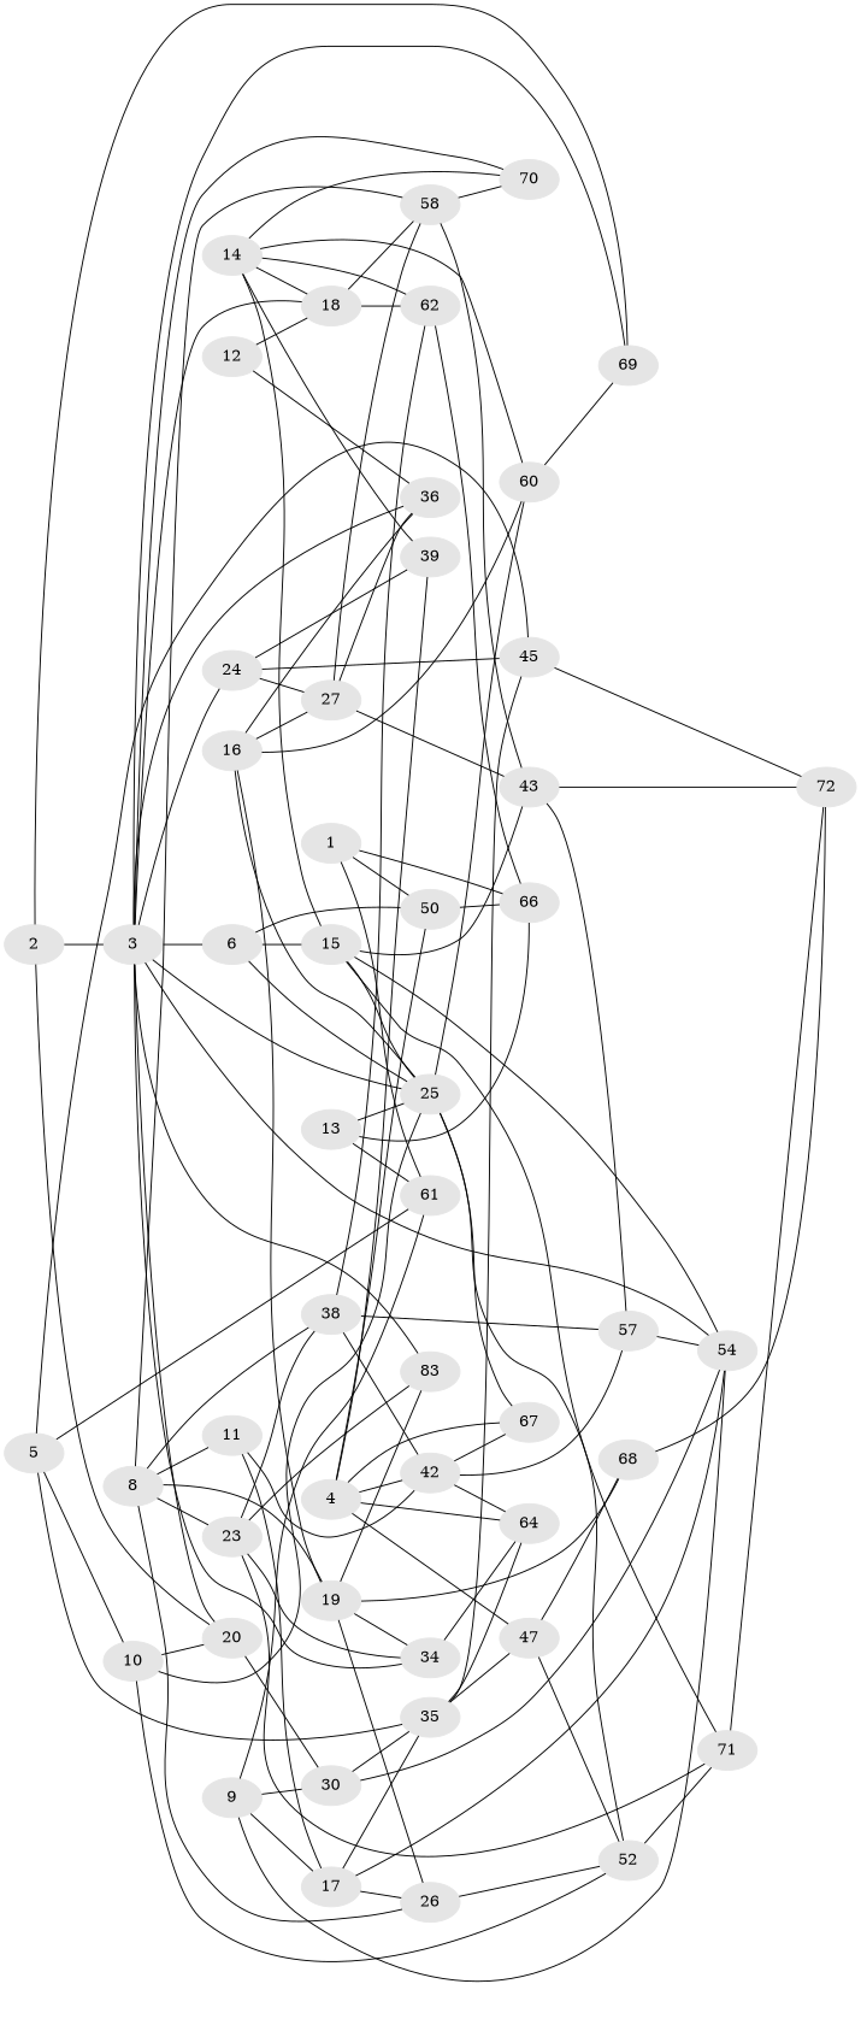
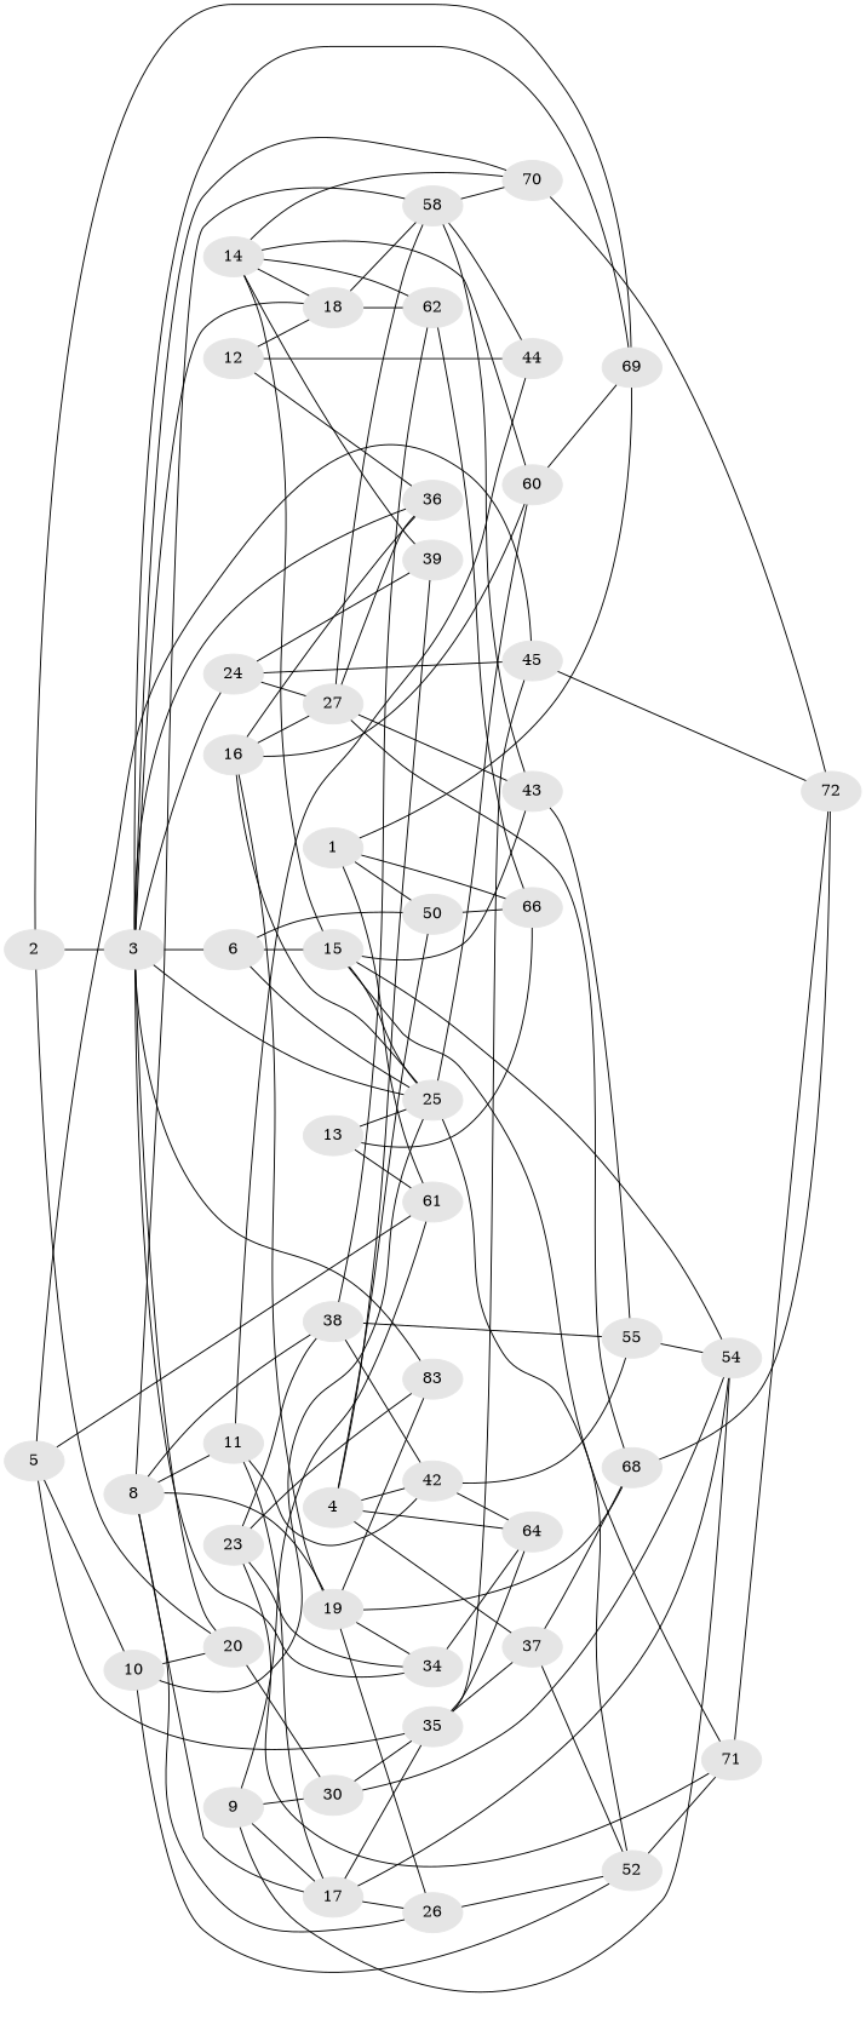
  graph {
    rankdir=LR
    node [color=gray90 style=filled]
    1
    50
    61
    66
    69
    3 [super="+21"]
    20
    36
    6
    18 [super="+46"]
    24
    25 [super="+31+53"]
    n13 [label=83 super="+48"]
    34
    n15 [label=54 super="+75"]
    70
    2
    30
    15 [super="+76"]
    62 [super="+73"]
    n21 [label=58 super="+32"]
    39
    45
    27 [super="+40"]
-   67
    52 [super="+58"]
    60
    64
    72
    4 [super="+74"]
-   37 [label=47]
+   37
    42 [super="+49"]
    68
    5
    10
    35 [super="+41"]
    43
    71
    13
    8 [super="+65"]
    11
    17 [super="+29"]
    19 [super="+22+54"]
    26
    38
-   57
+   44
+   57 [label=55]
    9
    12
    14 [super="+47"]
    16
    23
    1 -- 50
    1 -- 61
    1 -- 66
+   1 -- 69
    50 -- 66
    3 -- 69
    3 -- 20
    3 -- 36
    3 -- 6
    3 -- 18
    3 -- 24
    3 -- 25
    3 -- n13
    3 -- 34
-   3 -- n15
    3 -- 70
    20 -- 30
    6 -- 50
    6 -- 25
    6 -- 15
    18 -- 62
    18 -- n21
    24 -- 39
    24 -- 45
    24 -- 27
-   25 -- 67
    25 -- 52 [weight=2]
    25 -- 60
    34 -- 64
-   43 -- 72
+   70 -- 72
    2 -- 69
    2 -- 3
    2 -- 20
    30 -- n15
    30 -- 35
    15 -- 25
    15 -- n15
    15 -- 43
    15 -- 71
    62 -- 66
    n21 -- 70
    n21 -- 43
+   n21 -- 44
    45 -- 72
    27 -- 36
    27 -- n21
+   27 -- 68
    27 -- 43
    52 -- 71
    60 -- 69
    4 -- 50
    4 -- 39 [weight=2]
-   4 -- 67
    4 -- 64
    4 -- 37
    4 -- 42
    37 -- 52
    37 -- 68
-   42 -- 67
    42 -- 64
    42 -- 57
    68 -- 72
    5 -- 61
    5 -- 45
    5 -- 10
    5 -- 35
    10 -- 20
    10 -- 25
    10 -- 52
    35 -- 45
    35 -- 64
    35 -- 37
    43 -- 57
    71 -- 72
    13 -- 61
    13 -- 66
    13 -- 25
    8 -- n21
    8 -- 11
-   8 -- 23
+   8 -- 17
    8 -- 19
    8 -- 26
    8 -- 38
    11 -- 42
    11 -- 17
+   11 -- 44
    17 -- n15
    17 -- 35
    17 -- 26
    19 -- n13 [weight=3]
    19 -- 34
    19 -- 68
    19 -- 26
    26 -- 52
    38 -- 62
    38 -- 42
    38 -- 57
    57 -- n15
    9 -- 61
    9 -- n15
    9 -- 30
    9 -- 17
    12 -- 36
    12 -- 18
+   12 -- 44
    14 -- 18
    14 -- 70
    14 -- 15
    14 -- 62
    14 -- 39
    14 -- 60
    16 -- 36
    16 -- 25
    16 -- 27
    16 -- 60
    16 -- 19
    23 -- n13
    23 -- 34
    23 -- 71
    23 -- 38
  }
